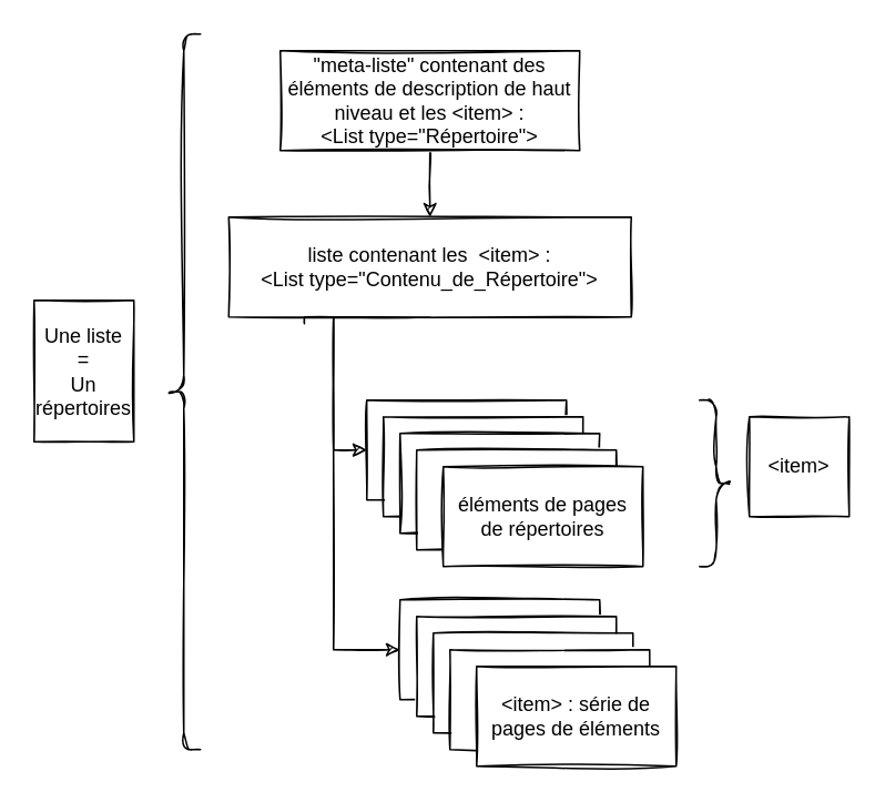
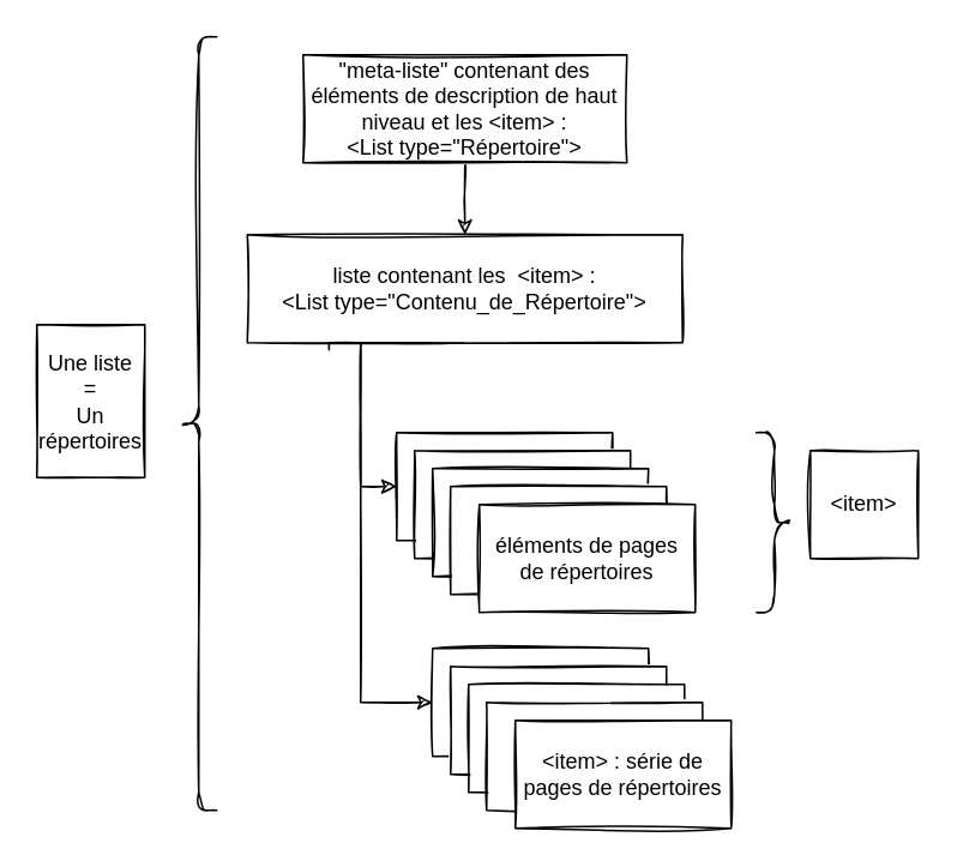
  <mxCell id="0" />
  <mxCell id="1" parent="0" />
  <mxCell id="2" style="edgeStyle=orthogonalEdgeStyle;rounded=0;orthogonalLoop=1;jettySize=auto;html=1;exitX=0.5;exitY=1;exitDx=0;exitDy=0;entryX=0.5;entryY=0;entryDx=0;entryDy=0;sketch=1;" edge="1" parent="1" source="3" target="6"><mxGeometry relative="1" as="geometry" /></mxCell>
  <mxCell id="3" value="&lt;div&gt;&quot;meta-liste&quot; contenant des éléments de description de haut niveau et les &amp;lt;item&amp;gt; : &lt;br&gt;&lt;/div&gt;&lt;div&gt;&amp;lt;List type=&quot;Répertoire&quot;&amp;gt;&lt;/div&gt;" style="rounded=0;whiteSpace=wrap;html=1;sketch=1;" vertex="1" parent="1"><mxGeometry x="168" y="30" width="180" height="60" as="geometry" /></mxCell>
  <mxCell id="4" style="edgeStyle=orthogonalEdgeStyle;rounded=0;sketch=1;orthogonalLoop=1;jettySize=auto;html=1;exitX=0.5;exitY=1;exitDx=0;exitDy=0;entryX=0;entryY=0.5;entryDx=0;entryDy=0;" edge="1" parent="1" source="6" target="11"><mxGeometry relative="1" as="geometry"><Array as="points"><mxPoint x="200" y="190" /><mxPoint x="200" y="270" /></Array></mxGeometry></mxCell>
  <mxCell id="5" style="edgeStyle=orthogonalEdgeStyle;rounded=0;sketch=1;orthogonalLoop=1;jettySize=auto;html=1;exitX=0.188;exitY=1.067;exitDx=0;exitDy=0;entryX=0;entryY=0.5;entryDx=0;entryDy=0;exitPerimeter=0;" edge="1" parent="1" source="6" target="18"><mxGeometry relative="1" as="geometry"><Array as="points"><mxPoint x="183" y="190" /><mxPoint x="200" y="190" /><mxPoint x="200" y="390" /></Array></mxGeometry></mxCell>
  <mxCell id="6" value="&lt;div&gt;liste contenant les&amp;nbsp; &amp;lt;item&amp;gt; : &lt;br&gt;&lt;/div&gt;&lt;div&gt;&amp;lt;List type=&quot;Contenu_de_Répertoire&quot;&amp;gt; &lt;/div&gt;" style="rounded=0;whiteSpace=wrap;html=1;sketch=1;" vertex="1" parent="1"><mxGeometry x="137" y="130" width="242" height="60" as="geometry" /></mxCell>
  <mxCell id="7" value="" style="shape=curlyBracket;whiteSpace=wrap;html=1;rounded=1;sketch=1;" vertex="1" parent="1"><mxGeometry x="100" y="20" width="20" height="430" as="geometry" /></mxCell>
  <mxCell id="8" value="&lt;div&gt;Une liste&lt;/div&gt;&lt;div&gt; =&lt;/div&gt;&lt;div&gt;Un répertoires&lt;br&gt;&lt;/div&gt;" style="rounded=0;whiteSpace=wrap;html=1;sketch=1;" vertex="1" parent="1"><mxGeometry x="20" y="180" width="60" height="85" as="geometry" /></mxCell>
  <mxCell id="9" value="" style="group" vertex="1" connectable="0" parent="1"><mxGeometry x="220" y="240" width="166" height="100" as="geometry" /></mxCell>
  <mxCell id="10" value="" style="group" vertex="1" connectable="0" parent="9"><mxGeometry width="166" height="100" as="geometry" /></mxCell>
  <mxCell id="11" value="" style="rounded=0;whiteSpace=wrap;html=1;sketch=1;" vertex="1" parent="10"><mxGeometry width="120" height="60" as="geometry" /></mxCell>
  <mxCell id="12" value="" style="rounded=0;whiteSpace=wrap;html=1;sketch=1;" vertex="1" parent="10"><mxGeometry x="10" y="10" width="120" height="60" as="geometry" /></mxCell>
  <mxCell id="13" value="" style="rounded=0;whiteSpace=wrap;html=1;sketch=1;" vertex="1" parent="10"><mxGeometry x="20" y="20" width="120" height="60" as="geometry" /></mxCell>
  <mxCell id="14" value="" style="rounded=0;whiteSpace=wrap;html=1;sketch=1;" vertex="1" parent="10"><mxGeometry x="30" y="30" width="120" height="60" as="geometry" /></mxCell>
  <mxCell id="15" value="éléments de pages de répertoires" style="rounded=0;whiteSpace=wrap;html=1;sketch=1;" vertex="1" parent="10"><mxGeometry x="46" y="40" width="120" height="60" as="geometry" /></mxCell>
  <mxCell id="16" value="" style="group" vertex="1" connectable="0" parent="1"><mxGeometry x="240" y="360" width="166" height="100" as="geometry" /></mxCell>
  <mxCell id="17" value="" style="group" vertex="1" connectable="0" parent="16"><mxGeometry width="166" height="100" as="geometry" /></mxCell>
  <mxCell id="18" value="" style="rounded=0;whiteSpace=wrap;html=1;sketch=1;" vertex="1" parent="17"><mxGeometry width="120" height="60" as="geometry" /></mxCell>
  <mxCell id="19" value="" style="rounded=0;whiteSpace=wrap;html=1;sketch=1;" vertex="1" parent="17"><mxGeometry x="10" y="10" width="120" height="60" as="geometry" /></mxCell>
  <mxCell id="20" value="" style="rounded=0;whiteSpace=wrap;html=1;sketch=1;" vertex="1" parent="17"><mxGeometry x="20" y="20" width="120" height="60" as="geometry" /></mxCell>
  <mxCell id="21" value="" style="rounded=0;whiteSpace=wrap;html=1;sketch=1;" vertex="1" parent="17"><mxGeometry x="30" y="30" width="120" height="60" as="geometry" /></mxCell>
- <mxCell id="22" value="&amp;lt;item&amp;gt; : série de pages de éléments" style="rounded=0;whiteSpace=wrap;html=1;sketch=1;" vertex="1" parent="17"><mxGeometry x="46" y="40" width="120" height="60" as="geometry" /></mxCell>
+ <mxCell id="22" value="&amp;lt;item&amp;gt; : série de pages de répertoires" style="rounded=0;whiteSpace=wrap;html=1;sketch=1;" vertex="1" parent="17"><mxGeometry x="46" y="40" width="120" height="60" as="geometry" /></mxCell>
  <mxCell id="23" value="" style="shape=curlyBracket;whiteSpace=wrap;html=1;rounded=1;sketch=1;rotation=-180;" vertex="1" parent="1"><mxGeometry x="420" y="240" width="20" height="100" as="geometry" /></mxCell>
  <mxCell id="24" value="&amp;lt;item&amp;gt;" style="rounded=0;whiteSpace=wrap;html=1;sketch=1;" vertex="1" parent="1"><mxGeometry x="450" y="250" width="60" height="60" as="geometry" /></mxCell>
